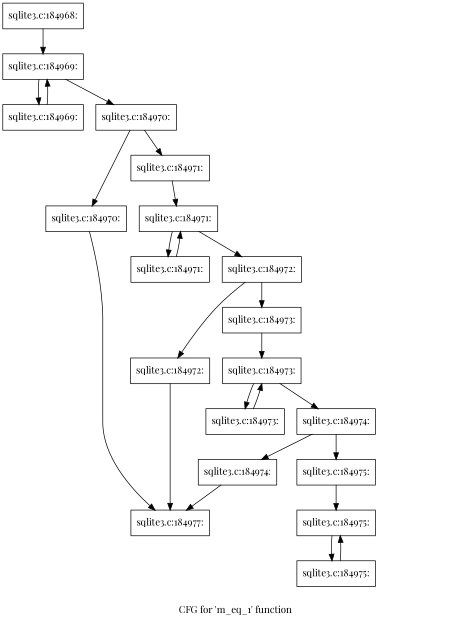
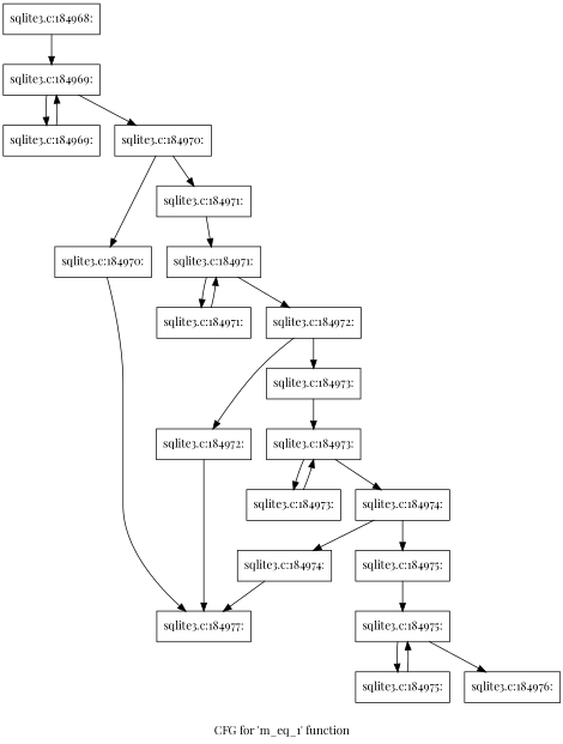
  digraph {
    fontname="Playfair Display"
    label="CFG for 'm_eq_1' function"
    node [fontname="Playfair Display" shape=record]
    edge [fontname="Playfair Display"]
    n1 [label="{sqlite3.c:184968:}"]
    n2 [label="{sqlite3.c:184969:}"]
    n3 [label="{sqlite3.c:184969:}"]
    n4 [label="{sqlite3.c:184970:}"]
    n5 [label="{sqlite3.c:184970:}"]
    n6 [label="{sqlite3.c:184971:}"]
    n7 [label="{sqlite3.c:184977:}"]
    n8 [label="{sqlite3.c:184971:}"]
    n9 [label="{sqlite3.c:184971:}"]
    n10 [label="{sqlite3.c:184972:}"]
    n11 [label="{sqlite3.c:184972:}"]
    n12 [label="{sqlite3.c:184973:}"]
    n13 [label="{sqlite3.c:184973:}"]
    n14 [label="{sqlite3.c:184973:}"]
    n15 [label="{sqlite3.c:184974:}"]
    n16 [label="{sqlite3.c:184974:}"]
    n17 [label="{sqlite3.c:184975:}"]
    n18 [label="{sqlite3.c:184975:}"]
    n19 [label="{sqlite3.c:184975:}"]
+   n20 [label="{sqlite3.c:184976:}"]
    n1 -> n2
    n2 -> n3
    n2 -> n4
    n3 -> n2
    n4 -> n5
    n4 -> n6
    n5 -> n7
    n6 -> n8
    n8 -> n9
    n8 -> n10
    n9 -> n8
    n10 -> n11
    n10 -> n12
    n11 -> n7
    n12 -> n13
    n13 -> n14
    n13 -> n15
    n14 -> n13
    n15 -> n16
    n15 -> n17
    n16 -> n7
    n17 -> n18
    n18 -> n19
+   n18 -> n20
    n19 -> n18
  }
